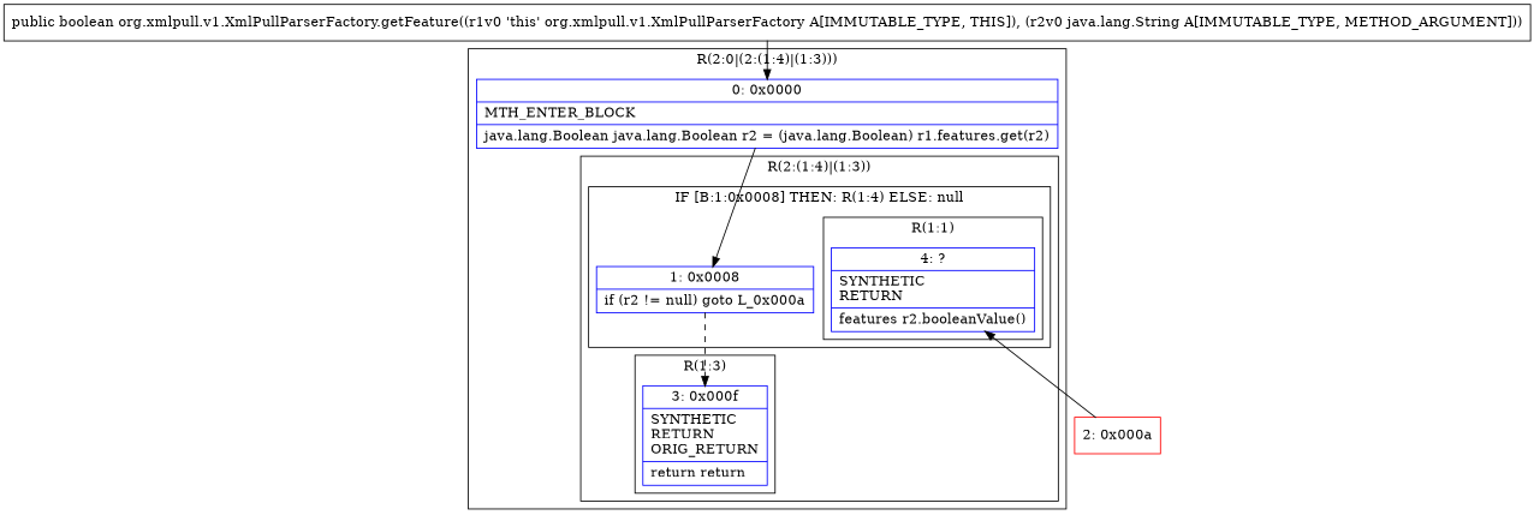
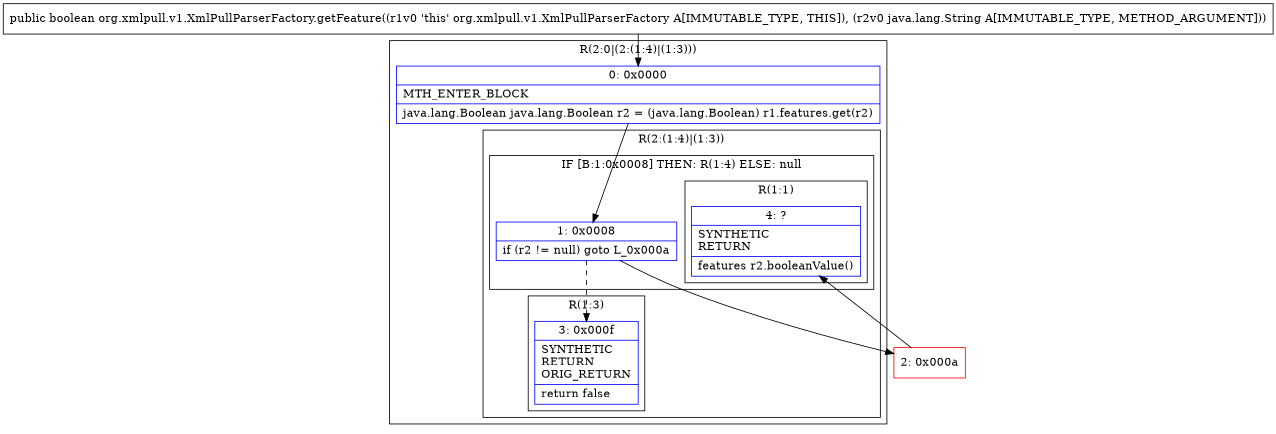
  digraph {
    node [color=blue shape=record]
    n1 [label="{4\:\ ?|SYNTHETIC\lRETURN\l|features r2.booleanValue()\l}"]
    n2 [label="{1\:\ 0x0008|if (r2 != null) goto L_0x000a\l}"]
-   n3 [label="{3\:\ 0x000f|SYNTHETIC\lRETURN\lORIG_RETURN\l|return return\l}"]
+   n3 [label="{3\:\ 0x000f|SYNTHETIC\lRETURN\lORIG_RETURN\l|return false\l}"]
    n4 [label="{0\:\ 0x0000|MTH_ENTER_BLOCK\l|java.lang.Boolean java.lang.Boolean r2 = (java.lang.Boolean) r1.features.get(r2)\l}"]
    n5 [color=red label="{2\:\ 0x000a}"]
    n6 [label="{public boolean org.xmlpull.v1.XmlPullParserFactory.getFeature((r1v0 'this' org.xmlpull.v1.XmlPullParserFactory A[IMMUTABLE_TYPE, THIS]), (r2v0 java.lang.String A[IMMUTABLE_TYPE, METHOD_ARGUMENT])) }" color=""]
    subgraph cluster_1 {
      label="R(2:0|(2:(1:4)|(1:3)))"
      n4
      subgraph cluster_2 {
        label="R(2:(1:4)|(1:3))"
        subgraph cluster_3 {
          label="IF [B:1:0x0008] THEN: R(1:4) ELSE: null"
          n2
          subgraph cluster_4 {
            label="R(1:1)"
            n1
          }
        }
        subgraph cluster_5 {
          label="R(1:3)"
          n3
        }
      }
    }
    n2 -> n3 [style=dashed]
+   n2 -> n5
    n4 -> n2
    n5 -> n1
    n6 -> n4
  }
